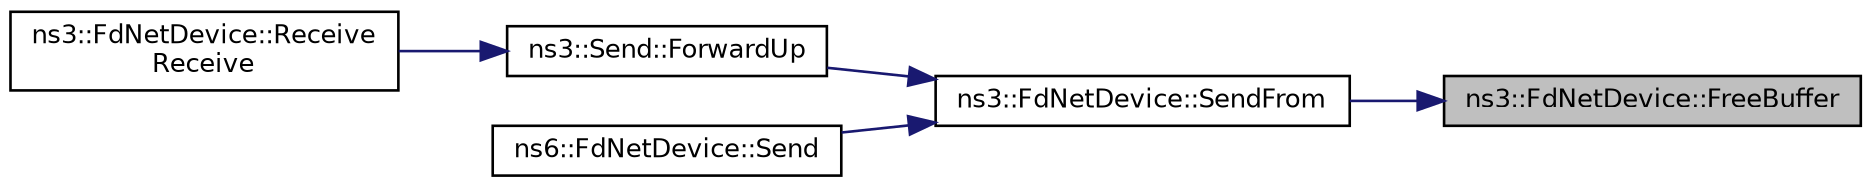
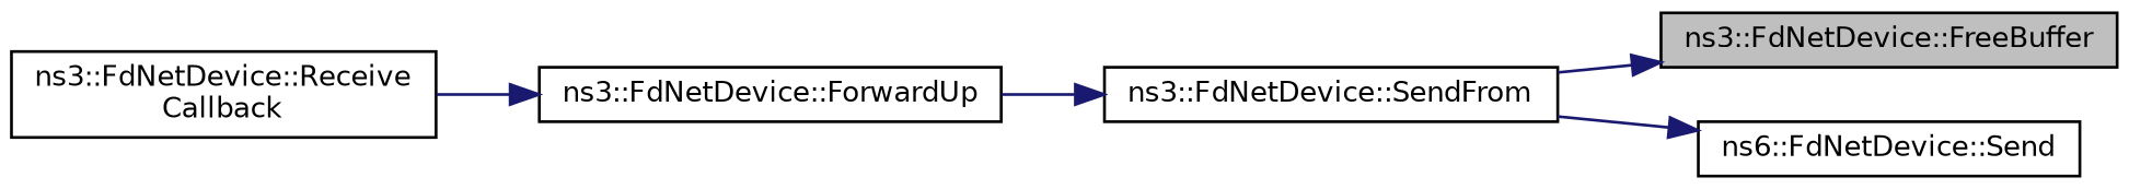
  digraph {
    rankdir=RL
    node [color=black fillcolor=white fontname=Helvetica fontsize=10 shape=record style=filled]
    edge [color=midnightblue dir=back fontname=Helvetica fontsize=10 labelfontname=Helvetica labelfontsize=10 style=solid]
    n1 [fillcolor=grey75 fontcolor=black height=0.2 label="ns3::FdNetDevice::FreeBuffer" width=0.4]
    n2 [height=0.2 label="ns3::FdNetDevice::SendFrom" width=0.4]
-   n3 [height=0.2 label="ns3::Send::ForwardUp" width=0.4]
-   n4 [height=0.2 label="ns3::FdNetDevice::Receive\lReceive" width=0.4]
+   n3 [height=0.2 label="ns3::FdNetDevice::ForwardUp" width=0.4]
+   n4 [height=0.2 label="ns3::FdNetDevice::Receive\lCallback" width=0.4]
    n5 [height=0.2 label="ns6::FdNetDevice::Send" width=0.4]
    n1 -> n2
    n2 -> n3
-   n2 -> n5
+   n5 -> n2
    n3 -> n4
  }
